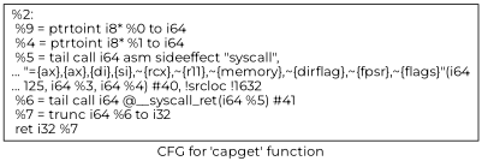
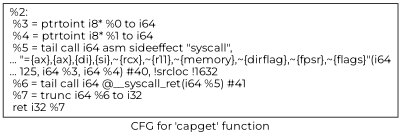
  digraph {
    label="CFG for 'capget' function"
    fontname=Montserrat
-   n1 [label="{%2:\l  %9 = ptrtoint i8* %0 to i64\l  %4 = ptrtoint i8* %1 to i64\l  %5 = tail call i64 asm sideeffect \"syscall\",\l... \"=\{ax\},\{ax\},\{di\},\{si\},~\{rcx\},~\{r11\},~\{memory\},~\{dirflag\},~\{fpsr\},~\{flags\}\"(i64\l... 125, i64 %3, i64 %4) #40, !srcloc !1632\l  %6 = tail call i64 @__syscall_ret(i64 %5) #41\l  %7 = trunc i64 %6 to i32\l  ret i32 %7\l}" shape=record fontname=Montserrat]
+   n1 [label="{%2:\l  %3 = ptrtoint i8* %0 to i64\l  %4 = ptrtoint i8* %1 to i64\l  %5 = tail call i64 asm sideeffect \"syscall\",\l... \"=\{ax\},\{ax\},\{di\},\{si\},~\{rcx\},~\{r11\},~\{memory\},~\{dirflag\},~\{fpsr\},~\{flags\}\"(i64\l... 125, i64 %3, i64 %4) #40, !srcloc !1632\l  %6 = tail call i64 @__syscall_ret(i64 %5) #41\l  %7 = trunc i64 %6 to i32\l  ret i32 %7\l}" shape=record fontname=Montserrat]
  }
